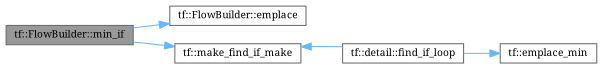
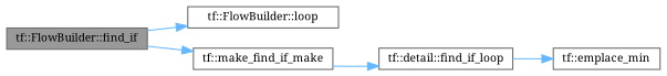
  digraph {
    fontname="Noto Serif"
    rankdir=LR
    node [color=grey40 fillcolor=white fontname="Noto Serif" fontsize=10 shape=box style=filled]
    edge [color=steelblue1 fontname="Noto Serif" fontsize=10 labelfontname=Helvetica labelfontsize=10 style=solid]
-   n1 [color=gray40 fillcolor=grey60 fontcolor=black height=0.2 label="tf::FlowBuilder::min_if" width=0.4]
-   n2 [height=0.2 label="tf::FlowBuilder::emplace" width=0.4]
+   n1 [color=gray40 fillcolor=grey60 fontcolor=black height=0.2 label="tf::FlowBuilder::find_if" width=0.4]
+   n2 [height=0.2 label="tf::FlowBuilder::loop" width=0.4]
    n3 [height=0.2 label="tf::make_find_if_make" width=0.4]
    n4 [height=0.2 label="tf::detail::find_if_loop" width=0.4]
    n5 [height=0.2 label="tf::emplace_min" width=0.4]
    n1 -> n2
    n1 -> n3
-   n4 -> n3
+   n3 -> n4
    n4 -> n5
  }
